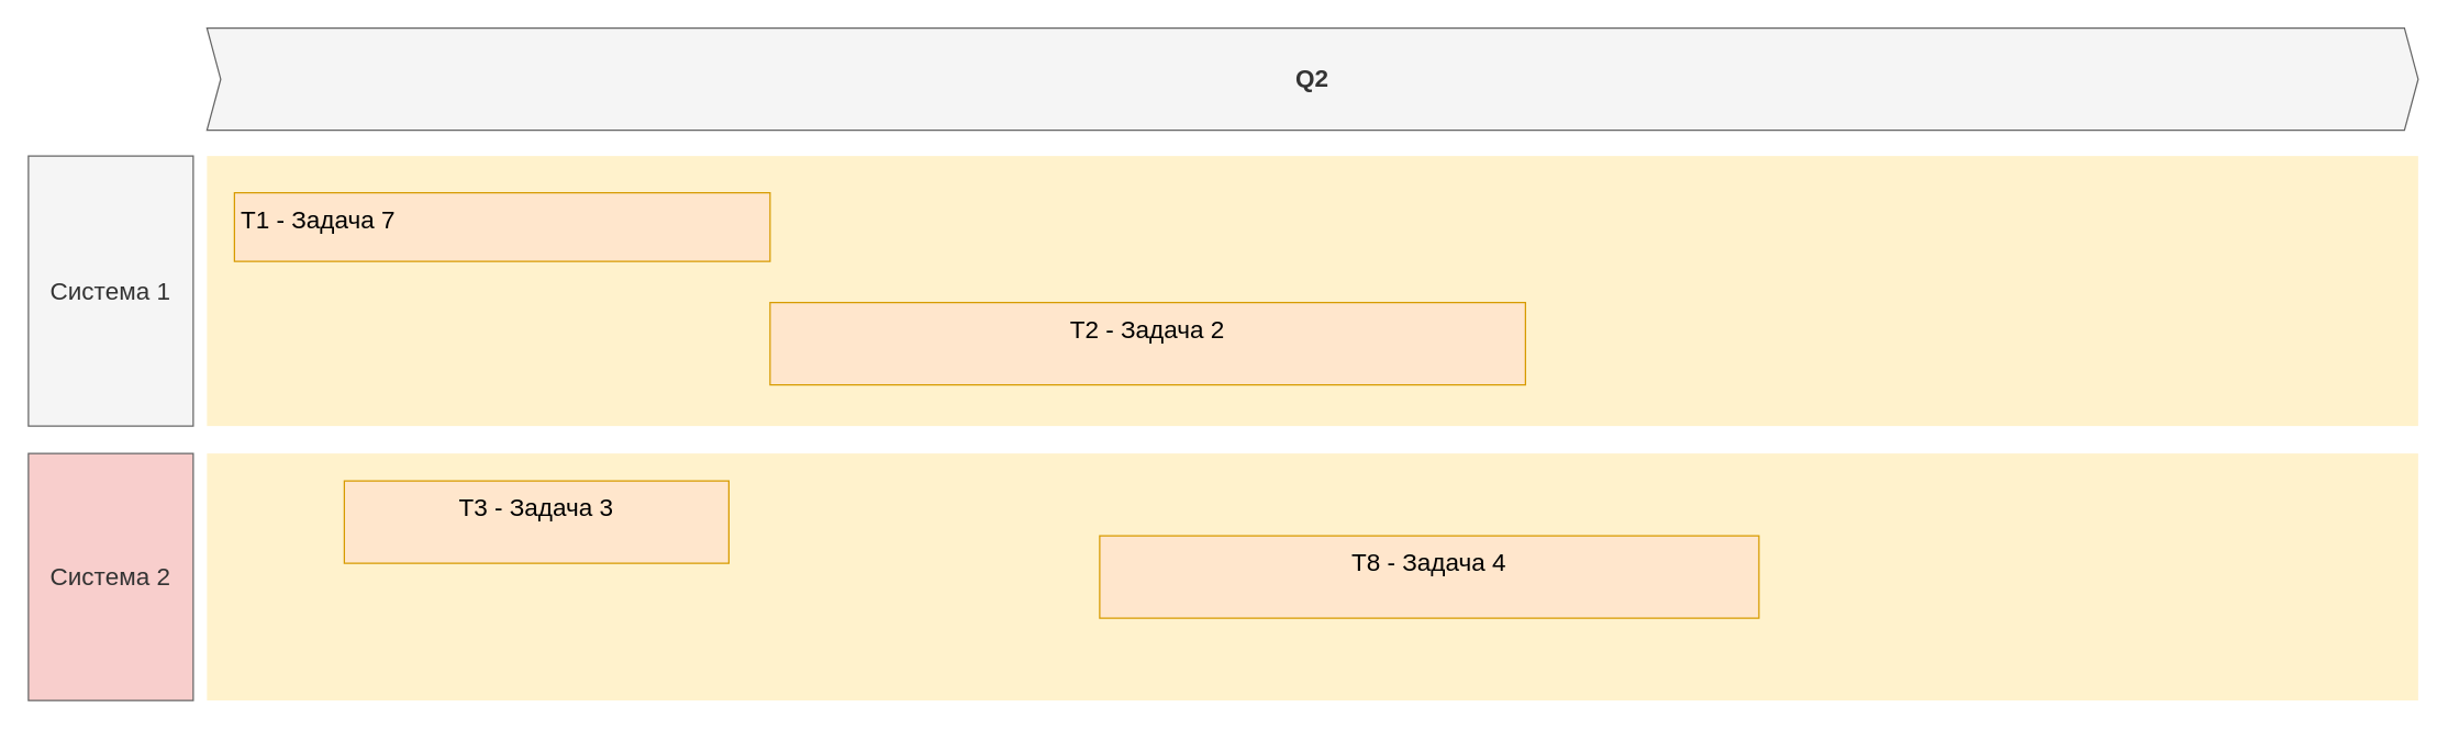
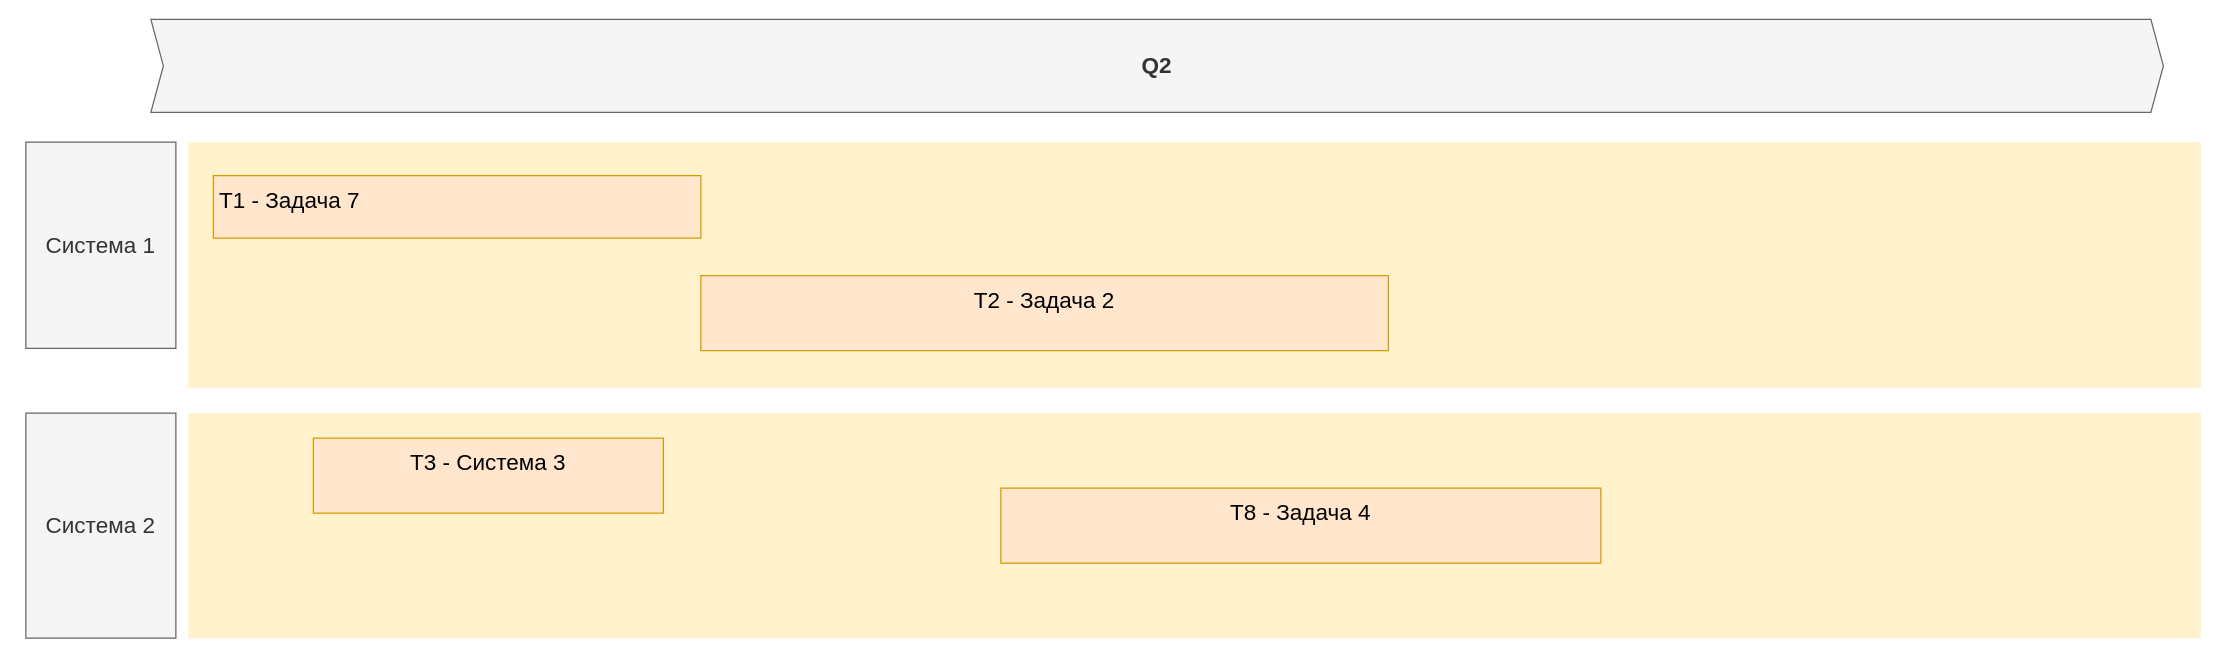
  <mxCell id="0" />
  <mxCell id="1" parent="0" />
  <mxCell id="2" value="" style="shape=rect;fillColor=#fff2cc;strokeColor=none;fontSize=24;html=1;whiteSpace=wrap;align=left;verticalAlign=top;spacing=5;rounded=0;" parent="1" vertex="1"><mxGeometry x="150" y="330" width="1610" height="180" as="geometry" /></mxCell>
  <mxCell id="3" value="" style="shape=rect;fillColor=#fff2cc;strokeColor=none;fontSize=24;html=1;whiteSpace=wrap;align=left;verticalAlign=top;spacing=5;rounded=0;" parent="1" vertex="1"><mxGeometry x="150" y="113.2" width="1610" height="196.8" as="geometry" /></mxCell>
  <mxCell id="4" value="T1 - Задача 7" style="shape=rect;fillColor=#ffe6cc;strokeColor=#d79b00;fontSize=18;html=1;whiteSpace=wrap;align=left;verticalAlign=top;spacing=5;rounded=0;" parent="1" vertex="1"><mxGeometry x="170" y="140" width="390" height="50" as="geometry" /></mxCell>
  <mxCell id="5" value="&lt;span style=&quot;text-align: left;&quot;&gt;T2 - Задача 2&lt;/span&gt;" style="shape=rect;fillColor=#ffe6cc;strokeColor=#d79b00;fontSize=18;html=1;whiteSpace=wrap;align=center;verticalAlign=top;spacing=5;rounded=0;" parent="1" vertex="1"><mxGeometry x="560" y="220" width="550" height="60" as="geometry" /></mxCell>
- <mxCell id="6" value="Система 1" style="rounded=0;whiteSpace=wrap;html=1;fillColor=#f5f5f5;fontColor=#333333;strokeColor=#666666;fontSize=18;" parent="1" vertex="1"><mxGeometry x="20" y="113.2" width="120" height="196.8" as="geometry" /></mxCell>
- <mxCell id="7" value="Система 2" style="rounded=0;whiteSpace=wrap;html=1;fillColor=#f8cecc;fontColor=#333333;strokeColor=#666666;fontSize=18;" parent="1" vertex="1"><mxGeometry x="20" y="330" width="120" height="180" as="geometry" /></mxCell>
- <mxCell id="8" value="Q2" style="shape=step;perimeter=stepPerimeter;whiteSpace=wrap;html=1;fixedSize=1;size=10;fillColor=#f5f5f5;strokeColor=#666666;fontSize=18;fontStyle=1;align=center;rounded=0;fontColor=#333333;" parent="1" vertex="1"><mxGeometry x="150" y="20" width="1610" height="74.4" as="geometry" /></mxCell>
+ <mxCell id="6" value="Система 1" style="rounded=0;whiteSpace=wrap;html=1;fillColor=#f5f5f5;fontColor=#333333;strokeColor=#666666;fontSize=18;" parent="1" vertex="1"><mxGeometry x="20" y="113.2" width="120" height="165" as="geometry" /></mxCell>
+ <mxCell id="7" value="Система 2" style="rounded=0;whiteSpace=wrap;html=1;fillColor=#f5f5f5;fontColor=#333333;strokeColor=#666666;fontSize=18;" parent="1" vertex="1"><mxGeometry x="20" y="330" width="120" height="180" as="geometry" /></mxCell>
+ <mxCell id="8" value="Q2" style="shape=step;perimeter=stepPerimeter;whiteSpace=wrap;html=1;fixedSize=1;size=10;fillColor=#f5f5f5;strokeColor=#666666;fontSize=18;fontStyle=1;align=center;rounded=0;fontColor=#333333;" parent="1" vertex="1"><mxGeometry x="120" y="15" width="1610" height="74.4" as="geometry" /></mxCell>
  <mxCell id="9" value="T8 - Задача 4" style="shape=rect;fillColor=#ffe6cc;strokeColor=#d79b00;fontSize=18;html=1;whiteSpace=wrap;align=center;verticalAlign=top;spacing=5;rounded=0;" parent="1" vertex="1"><mxGeometry x="800" y="390" width="480" height="60" as="geometry" /></mxCell>
- <mxCell id="10" value="T3 - Задача 3" style="shape=rect;fillColor=#ffe6cc;strokeColor=#d79b00;fontSize=18;html=1;whiteSpace=wrap;align=center;verticalAlign=top;spacing=5;rounded=0;" parent="1" vertex="1"><mxGeometry x="250" y="350" width="280" height="60" as="geometry" /></mxCell>
+ <mxCell id="10" value="T3 - Система 3" style="shape=rect;fillColor=#ffe6cc;strokeColor=#d79b00;fontSize=18;html=1;whiteSpace=wrap;align=center;verticalAlign=top;spacing=5;rounded=0;" parent="1" vertex="1"><mxGeometry x="250" y="350" width="280" height="60" as="geometry" /></mxCell>
